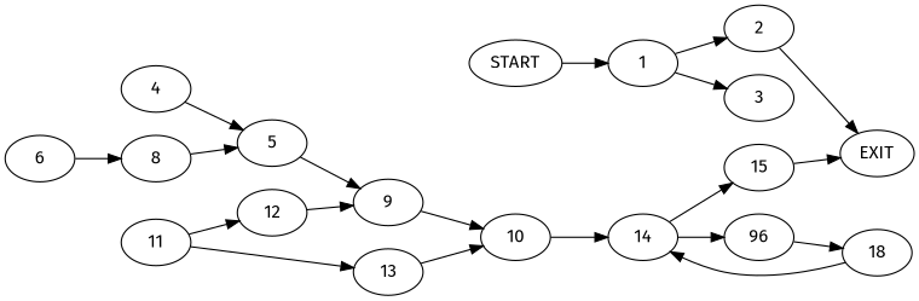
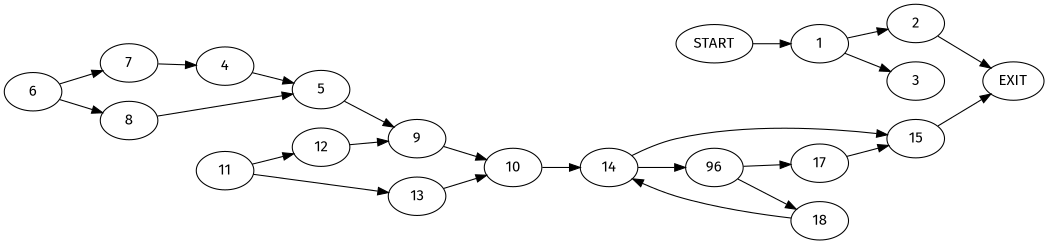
  digraph {
    fontname="Fira Sans"
    rankdir=LR
    node [fontname="Fira Sans"]
    edge [fontname="Fira Sans"]
    n1 [label=START]
    1
    2
    3
    n5 [label=EXIT]
    4
    5
    9
    6
+   7
    8
    10
    14
    11
    12
    13
    15
    n18 [label=96]
+   17
    18
    n1 -> 1
    1 -> 2
    1 -> 3
    2 -> n5
    4 -> 5
    5 -> 9
    9 -> 10
+   6 -> 7
    6 -> 8
+   7 -> 4
    8 -> 5
    10 -> 14
    14 -> 15
    14 -> n18
    11 -> 12
    11 -> 13
    12 -> 9
    13 -> 10
    15 -> n5
+   n18 -> 17
    n18 -> 18
+   17 -> 15
    18 -> 14
  }
